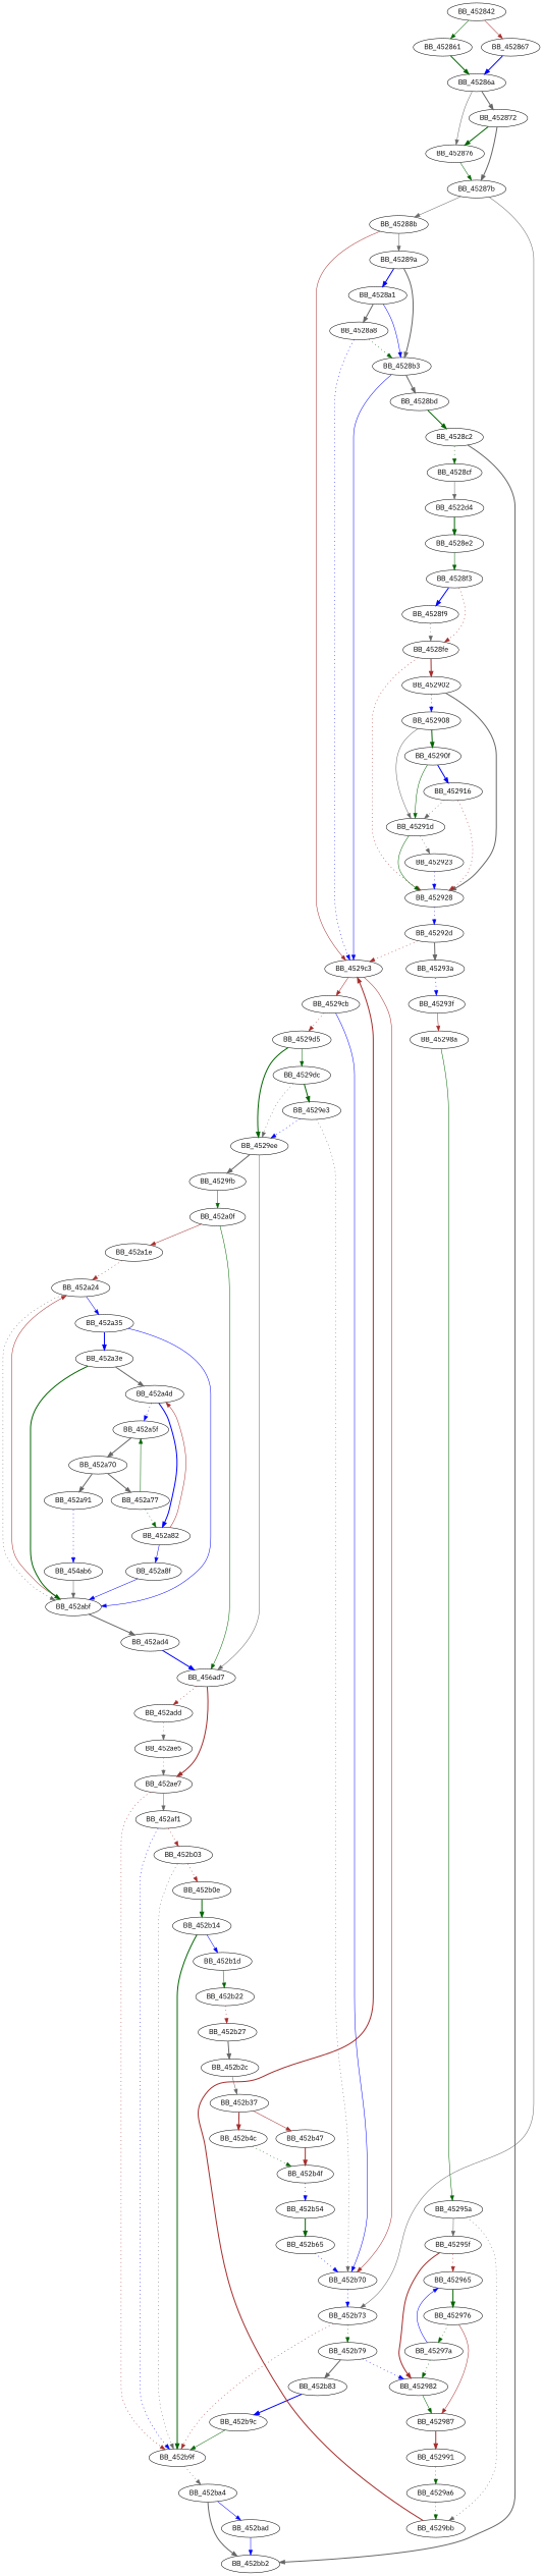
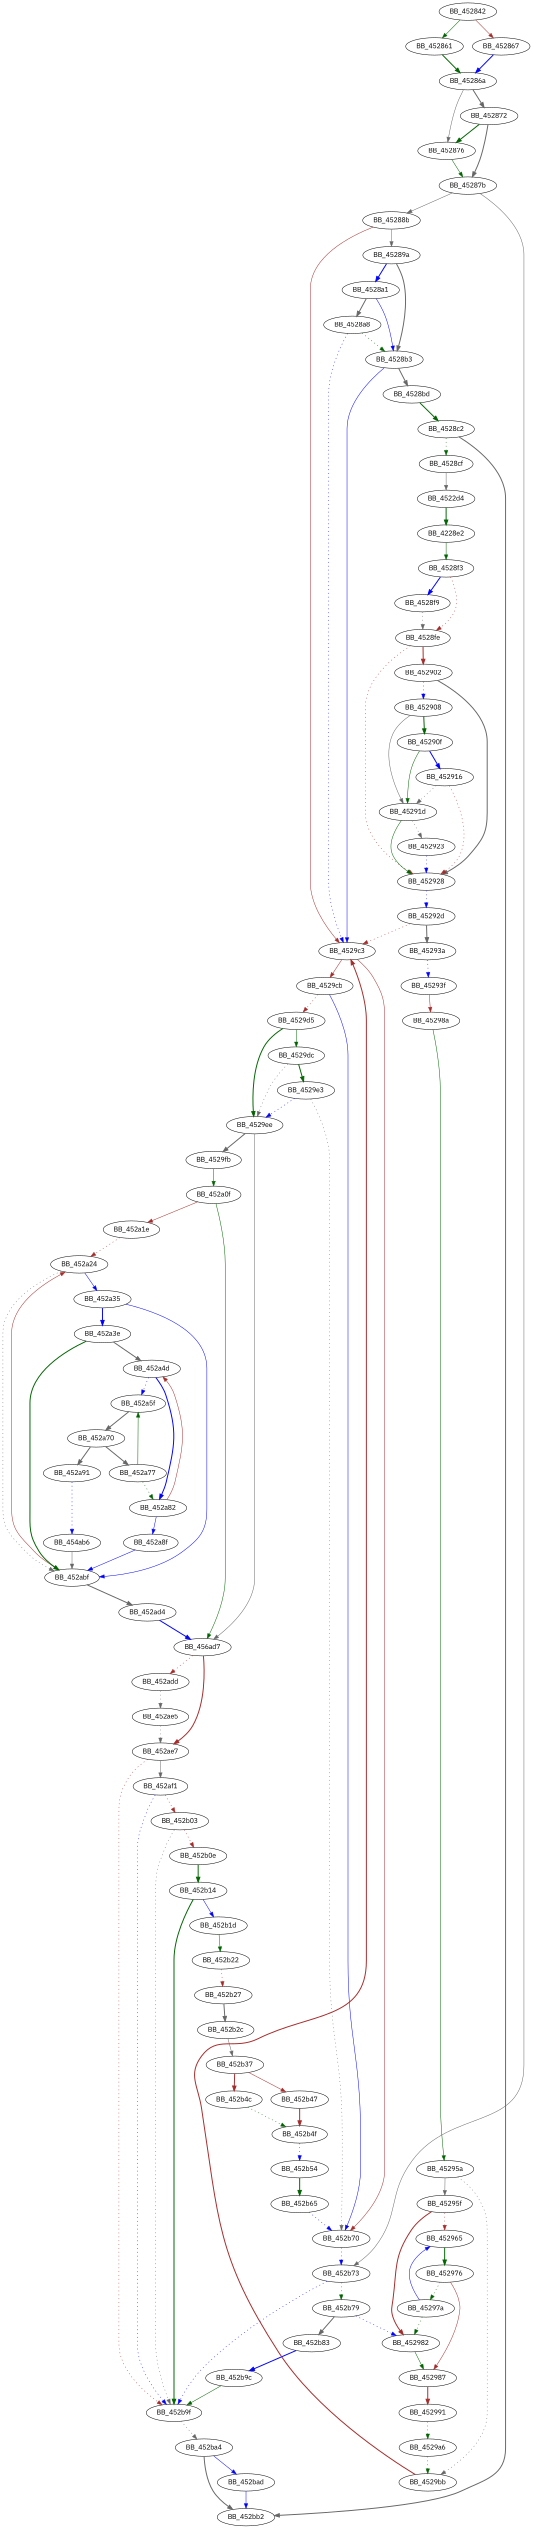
  digraph {
    fontname="IBM Plex Sans"
    node [fontname="IBM Plex Sans"]
    edge [color=gray40 fontname="IBM Plex Sans" style=dotted]
    BB_452842
    BB_452861
    BB_452867
    BB_45286a
    BB_452872
    BB_452876
    BB_45287b
    BB_45288b
    BB_452b73
    BB_45289a
    BB_4529c3
    BB_452b9f
    BB_452b79
    BB_4528a1
    BB_4528b3
    BB_4529cb
    BB_452b70
    BB_452ba4
    BB_452982
    BB_452b83
    BB_4528a8
    BB_4528bd
    BB_4529d5
    BB_4528c2
    BB_4528cf
    BB_452bb2
    n27 [label=BB_4522d4]
-   BB_4528e2
+   BB_4528e2 [label=BB_4228e2]
    BB_4528f3
    BB_4528f9
    BB_4528fe
    BB_452902
    BB_452928
    BB_452908
    BB_45292d
    BB_45290f
    BB_45291d
    BB_45293a
    BB_452916
    BB_452923
    BB_45293f
    n42 [label=BB_45298a]
    BB_45295a
    BB_45295f
    BB_4529bb
    BB_452965
    BB_452976
    BB_452987
    BB_45297a
    BB_452991
    BB_4529a6
    BB_4529dc
    BB_4529ee
    BB_4529e3
    BB_4529fb
    n56 [label=BB_456ad7]
    BB_452a0f
    BB_452add
    BB_452ae7
    BB_452a1e
    BB_452ae5
    BB_452af1
    BB_452a24
    BB_452a35
    BB_452abf
    BB_452a3e
    BB_452ad4
    BB_452a4d
    BB_452a5f
    BB_452a82
    BB_452a70
    BB_452a8f
    BB_452a77
    BB_452a91
    n75 [label=BB_454ab6]
    BB_452b03
    BB_452b0e
    BB_452bad
    BB_452b14
    BB_452b1d
    BB_452b22
    BB_452b27
    BB_452b2c
    BB_452b37
    BB_452b47
    BB_452b4c
    BB_452b4f
    BB_452b54
    BB_452b65
    BB_452b9c
    BB_452842 -> BB_452861 [color=darkgreen style=solid]
    BB_452842 -> BB_452867 [color=brown style=solid]
    BB_452861 -> BB_45286a [color=darkgreen style=bold]
    BB_452867 -> BB_45286a [color=blue style=bold]
    BB_45286a -> BB_452872 [style=bold]
    BB_45286a -> BB_452876 [style=solid]
    BB_452872 -> BB_452876 [color=darkgreen style=bold]
    BB_452872 -> BB_45287b [style=bold]
    BB_452876 -> BB_45287b [color=darkgreen style=solid]
    BB_45287b -> BB_45288b [style=solid]
    BB_45287b -> BB_452b73 [style=solid]
    BB_45288b -> BB_45289a [style=solid]
    BB_45288b -> BB_4529c3 [color=brown style=solid]
-   BB_452b73 -> BB_452b9f [color=brown]
+   BB_452b73 -> BB_452b9f [color=blue]
    BB_452b73 -> BB_452b79 [color=darkgreen]
    BB_45289a -> BB_4528a1 [color=blue style=bold]
    BB_45289a -> BB_4528b3 [style=bold]
    BB_4529c3 -> BB_4529cb [color=brown style=solid]
    BB_4529c3 -> BB_452b70 [color=brown style=solid]
    BB_452b9f -> BB_452ba4
    BB_452b79 -> BB_452982 [color=blue]
    BB_452b79 -> BB_452b83 [style=bold]
    BB_4528a1 -> BB_4528b3 [color=blue style=solid]
    BB_4528a1 -> BB_4528a8 [style=bold]
    BB_4528b3 -> BB_4529c3 [color=blue style=solid]
    BB_4528b3 -> BB_4528bd [style=bold]
    BB_4529cb -> BB_452b70 [color=blue style=solid]
    BB_4529cb -> BB_4529d5 [color=brown]
    BB_452b70 -> BB_452b73 [color=blue]
    BB_452ba4 -> BB_452bb2 [style=bold]
    BB_452ba4 -> BB_452bad [color=blue style=solid]
    BB_452982 -> BB_452987 [color=darkgreen style=solid]
    BB_452b83 -> BB_452b9c [color=blue style=bold]
    BB_4528a8 -> BB_4529c3 [color=blue]
    BB_4528a8 -> BB_4528b3 [color=darkgreen]
    BB_4528bd -> BB_4528c2 [color=darkgreen style=bold]
    BB_4529d5 -> BB_4529dc [color=darkgreen style=solid]
    BB_4529d5 -> BB_4529ee [color=darkgreen style=bold]
    BB_4528c2 -> BB_4528cf [color=darkgreen]
    BB_4528c2 -> BB_452bb2 [style=bold]
    BB_4528cf -> n27 [style=solid]
    n27 -> BB_4528e2 [color=darkgreen style=bold]
    BB_4528e2 -> BB_4528f3 [color=darkgreen style=solid]
    BB_4528f3 -> BB_4528f9 [color=blue style=bold]
    BB_4528f3 -> BB_4528fe [color=brown]
    BB_4528f9 -> BB_4528fe
    BB_4528fe -> BB_452902 [color=brown style=bold]
    BB_4528fe -> BB_452928 [color=brown]
    BB_452902 -> BB_452928 [style=bold]
    BB_452902 -> BB_452908 [color=blue]
    BB_452928 -> BB_45292d [color=blue]
    BB_452908 -> BB_45290f [color=darkgreen style=bold]
    BB_452908 -> BB_45291d [style=solid]
    BB_45292d -> BB_4529c3 [color=brown]
    BB_45292d -> BB_45293a [style=bold]
    BB_45290f -> BB_45291d [color=darkgreen style=solid]
    BB_45290f -> BB_452916 [color=blue style=bold]
    BB_45291d -> BB_452928 [color=darkgreen style=solid]
    BB_45291d -> BB_452923
    BB_45293a -> BB_45293f [color=blue]
    BB_452916 -> BB_452928 [color=brown]
    BB_452916 -> BB_45291d
    BB_452923 -> BB_452928 [color=blue]
    BB_45293f -> n42 [color=brown style=solid]
    n42 -> BB_45295a [color=darkgreen style=solid]
    BB_45295a -> BB_45295f [style=solid]
    BB_45295a -> BB_4529bb
    BB_45295f -> BB_452982 [color=brown style=bold]
    BB_45295f -> BB_452965 [color=brown]
    BB_4529bb -> BB_4529c3 [color=brown style=bold]
    BB_452965 -> BB_452976 [color=darkgreen style=bold]
    BB_452976 -> BB_452987 [color=brown style=solid]
    BB_452976 -> BB_45297a [color=darkgreen]
    BB_452987 -> BB_452991 [color=brown style=bold]
    BB_45297a -> BB_452982 [color=darkgreen]
    BB_45297a -> BB_452965 [color=blue style=solid]
    BB_452991 -> BB_4529a6 [color=darkgreen]
    BB_4529a6 -> BB_4529bb [color=darkgreen]
    BB_4529dc -> BB_4529ee
    BB_4529dc -> BB_4529e3 [color=darkgreen style=bold]
    BB_4529ee -> BB_4529fb [style=bold]
    BB_4529ee -> n56 [style=solid]
    BB_4529e3 -> BB_452b70
    BB_4529e3 -> BB_4529ee [color=blue]
    BB_4529fb -> BB_452a0f [color=darkgreen style=solid]
    n56 -> BB_452add [color=brown]
    n56 -> BB_452ae7 [color=brown style=bold]
    BB_452a0f -> n56 [color=darkgreen style=solid]
    BB_452a0f -> BB_452a1e [color=brown style=solid]
    BB_452add -> BB_452ae5
    BB_452ae7 -> BB_452b9f [color=brown]
    BB_452ae7 -> BB_452af1 [style=solid]
    BB_452a1e -> BB_452a24 [color=brown]
    BB_452ae5 -> BB_452ae7
    BB_452af1 -> BB_452b9f [color=blue]
    BB_452af1 -> BB_452b03 [color=brown]
    BB_452a24 -> BB_452a35 [color=blue style=solid]
    BB_452a24 -> BB_452abf
    BB_452a35 -> BB_452abf [color=blue style=solid]
    BB_452a35 -> BB_452a3e [color=blue style=bold]
    BB_452abf -> BB_452a24 [color=brown style=solid]
    BB_452abf -> BB_452ad4 [style=bold]
    BB_452a3e -> BB_452abf [color=darkgreen style=bold]
    BB_452a3e -> BB_452a4d [style=bold]
    BB_452ad4 -> n56 [color=blue style=bold]
    BB_452a4d -> BB_452a5f [color=blue]
    BB_452a4d -> BB_452a82 [color=blue style=bold]
    BB_452a5f -> BB_452a70 [style=bold]
    BB_452a82 -> BB_452a4d [color=brown style=solid]
    BB_452a82 -> BB_452a8f [color=blue style=solid]
    BB_452a70 -> BB_452a77 [style=bold]
    BB_452a70 -> BB_452a91 [style=bold]
    BB_452a8f -> BB_452abf [color=blue style=solid]
    BB_452a77 -> BB_452a5f [color=darkgreen style=solid]
    BB_452a77 -> BB_452a82 [color=darkgreen]
    BB_452a91 -> n75 [color=blue]
    n75 -> BB_452abf [style=solid]
    BB_452b03 -> BB_452b9f
    BB_452b03 -> BB_452b0e [color=brown]
    BB_452b0e -> BB_452b14 [color=darkgreen style=bold]
    BB_452bad -> BB_452bb2 [color=blue style=solid]
    BB_452b14 -> BB_452b9f [color=darkgreen style=bold]
    BB_452b14 -> BB_452b1d [color=blue style=solid]
    BB_452b1d -> BB_452b22 [color=darkgreen style=solid]
    BB_452b22 -> BB_452b27 [color=brown]
    BB_452b27 -> BB_452b2c [style=bold]
    BB_452b2c -> BB_452b37 [style=solid]
    BB_452b37 -> BB_452b47 [color=brown style=solid]
    BB_452b37 -> BB_452b4c [color=brown style=bold]
    BB_452b47 -> BB_452b4f [color=brown style=bold]
    BB_452b4c -> BB_452b4f [color=darkgreen]
    BB_452b4f -> BB_452b54 [color=blue]
    BB_452b54 -> BB_452b65 [color=darkgreen style=bold]
    BB_452b65 -> BB_452b70 [color=blue]
    BB_452b9c -> BB_452b9f [color=darkgreen style=solid]
  }
